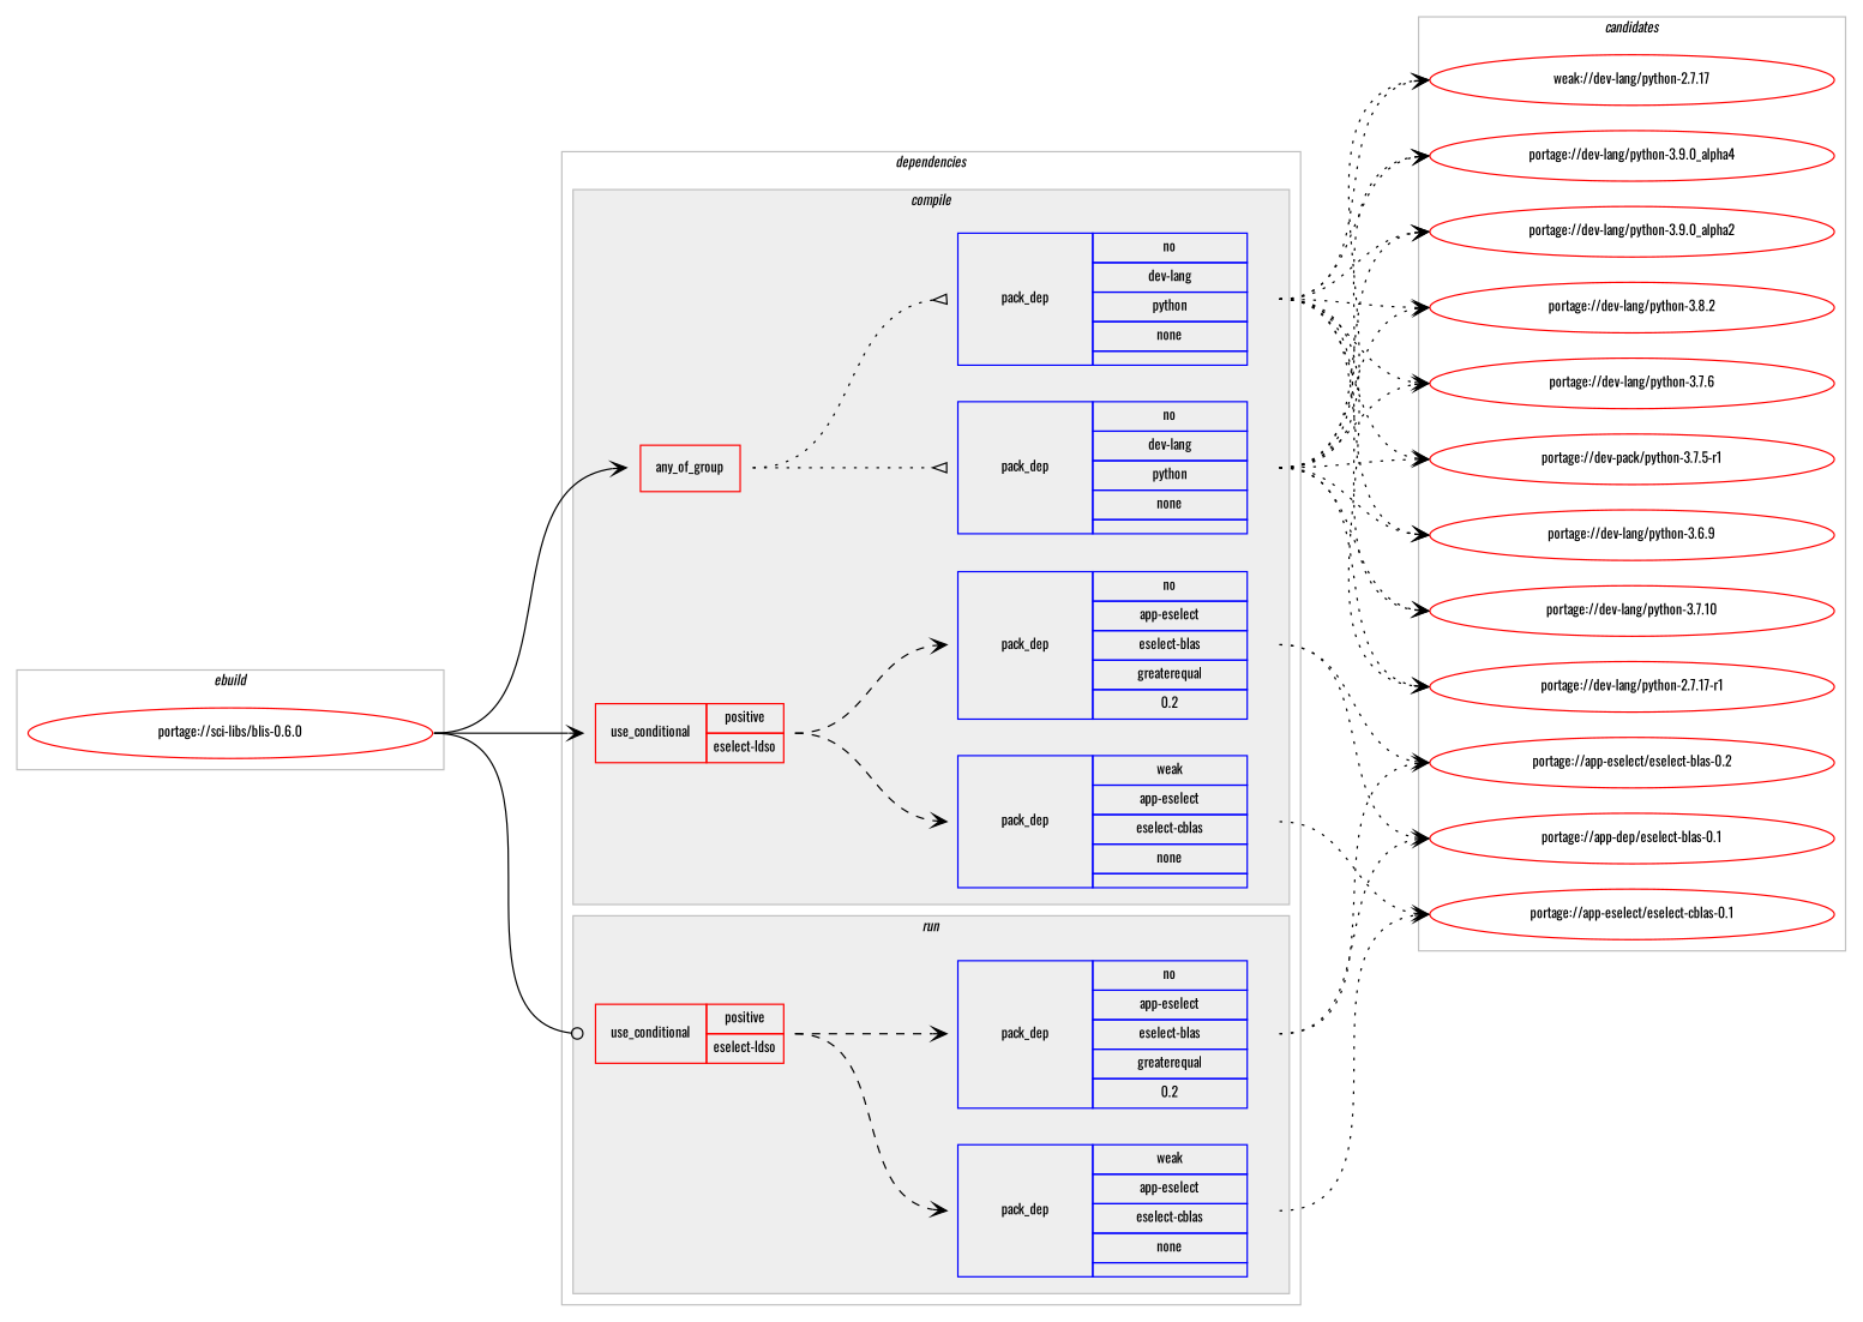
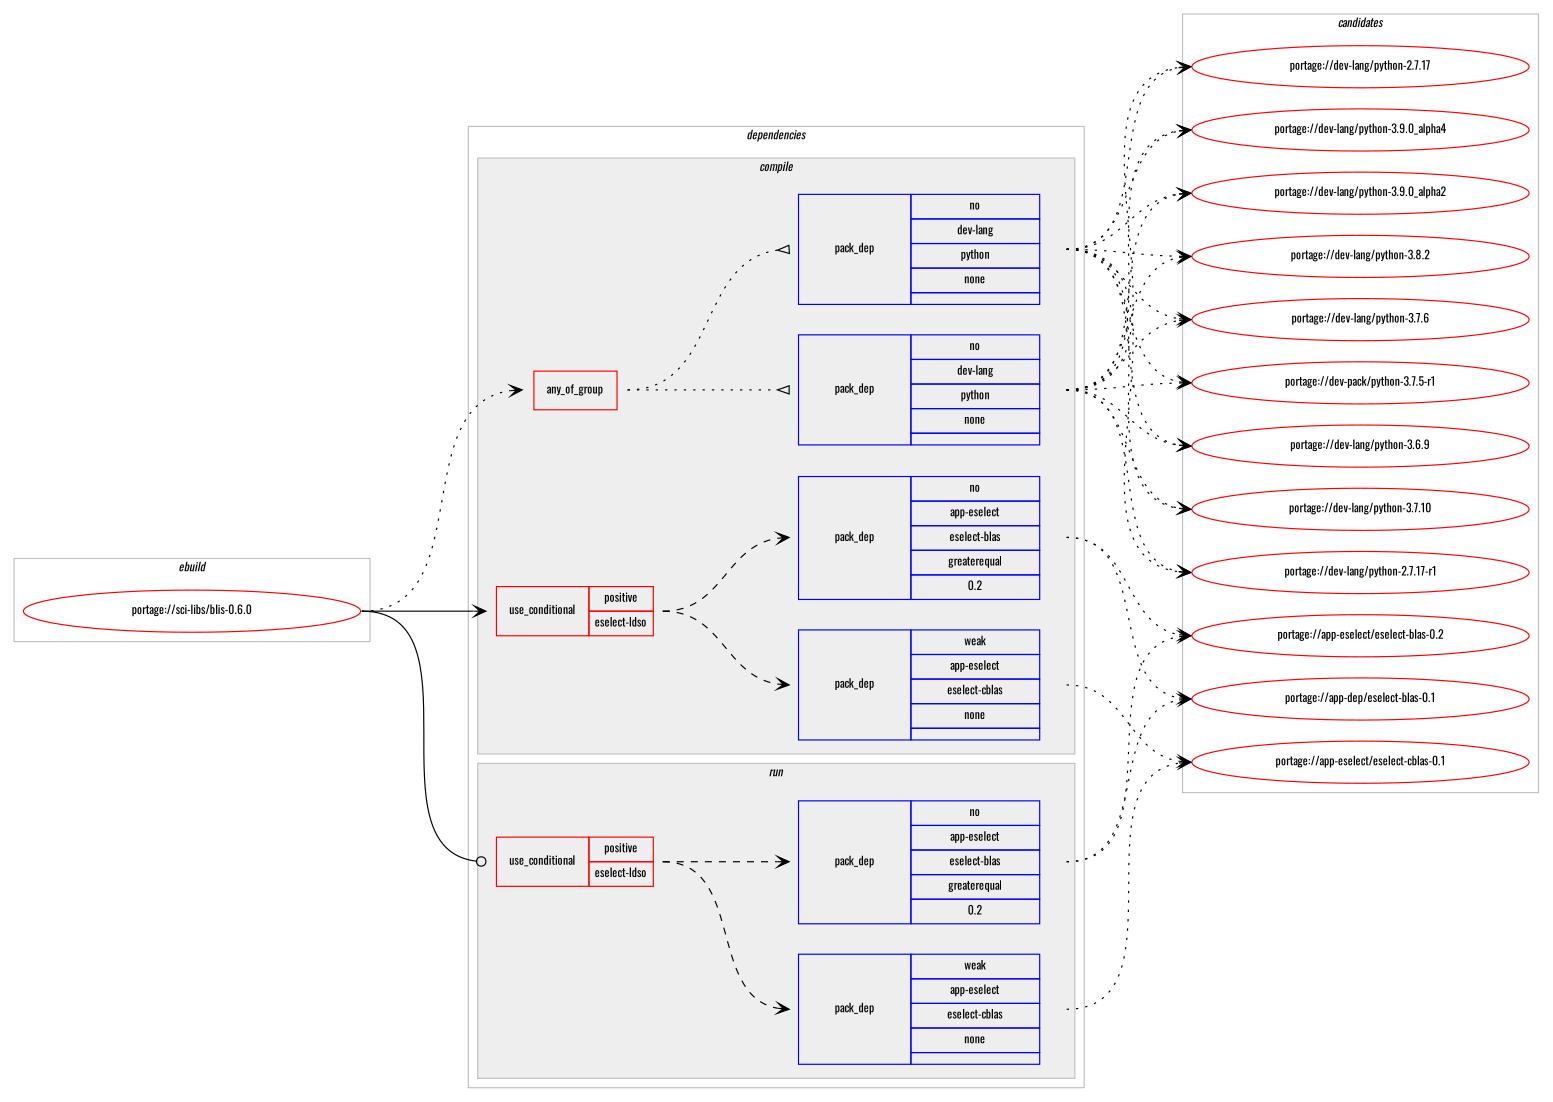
  digraph {
    compound=true
    concentrate=true
    fontname=Oswald
    fontsize=10
    newrank=true
    rankdir=LR
    ranksep=1.5
    node [color=red fontname=Oswald fontsize=10]
    edge [arrowhead=vee fontname=Oswald headport=w style=dotted tailport=e weight=100]
    n1 [label="portage://sci-libs/blis-0.6.0" width=4]
    n2 [color=blue label=<<TABLE BORDER="0" CELLBORDER="1" CELLSPACING="0" CELLPADDING="4" WIDTH="220"><TR><TD ROWSPAN="6" CELLPADDING="30">pack_dep</TD></TR><TR><TD WIDTH="110">no</TD></TR><TR><TD>dev-lang</TD></TR><TR><TD>python</TD></TR><TR><TD>none</TD></TR><TR><TD></TD></TR></TABLE>> shape=none]
    n3 [color=blue label=<<TABLE BORDER="0" CELLBORDER="1" CELLSPACING="0" CELLPADDING="4" WIDTH="220"><TR><TD ROWSPAN="6" CELLPADDING="30">pack_dep</TD></TR><TR><TD WIDTH="110">no</TD></TR><TR><TD>dev-lang</TD></TR><TR><TD>python</TD></TR><TR><TD>none</TD></TR><TR><TD></TD></TR></TABLE>> shape=none]
    n4 [label=<<TABLE BORDER="0" CELLBORDER="1" CELLSPACING="0" CELLPADDING="4"><TR><TD CELLPADDING="10">any_of_group</TD></TR></TABLE>> shape=none]
    n5 [color=blue label=<<TABLE BORDER="0" CELLBORDER="1" CELLSPACING="0" CELLPADDING="4" WIDTH="220"><TR><TD ROWSPAN="6" CELLPADDING="30">pack_dep</TD></TR><TR><TD WIDTH="110">weak</TD></TR><TR><TD>app-eselect</TD></TR><TR><TD>eselect-cblas</TD></TR><TR><TD>none</TD></TR><TR><TD></TD></TR></TABLE>> shape=none]
    n6 [color=blue label=<<TABLE BORDER="0" CELLBORDER="1" CELLSPACING="0" CELLPADDING="4" WIDTH="220"><TR><TD ROWSPAN="6" CELLPADDING="30">pack_dep</TD></TR><TR><TD WIDTH="110">no</TD></TR><TR><TD>app-eselect</TD></TR><TR><TD>eselect-blas</TD></TR><TR><TD>greaterequal</TD></TR><TR><TD>0.2</TD></TR></TABLE>> shape=none]
    n7 [label=<<TABLE BORDER="0" CELLBORDER="1" CELLSPACING="0" CELLPADDING="4"><TR><TD ROWSPAN="3" CELLPADDING="10">use_conditional</TD></TR><TR><TD>positive</TD></TR><TR><TD>eselect-ldso</TD></TR></TABLE>> shape=none]
    n8 [color=blue label=<<TABLE BORDER="0" CELLBORDER="1" CELLSPACING="0" CELLPADDING="4" WIDTH="220"><TR><TD ROWSPAN="6" CELLPADDING="30">pack_dep</TD></TR><TR><TD WIDTH="110">weak</TD></TR><TR><TD>app-eselect</TD></TR><TR><TD>eselect-cblas</TD></TR><TR><TD>none</TD></TR><TR><TD></TD></TR></TABLE>> shape=none]
    n9 [color=blue label=<<TABLE BORDER="0" CELLBORDER="1" CELLSPACING="0" CELLPADDING="4" WIDTH="220"><TR><TD ROWSPAN="6" CELLPADDING="30">pack_dep</TD></TR><TR><TD WIDTH="110">no</TD></TR><TR><TD>app-eselect</TD></TR><TR><TD>eselect-blas</TD></TR><TR><TD>greaterequal</TD></TR><TR><TD>0.2</TD></TR></TABLE>> shape=none]
    n10 [label=<<TABLE BORDER="0" CELLBORDER="1" CELLSPACING="0" CELLPADDING="4"><TR><TD ROWSPAN="3" CELLPADDING="10">use_conditional</TD></TR><TR><TD>positive</TD></TR><TR><TD>eselect-ldso</TD></TR></TABLE>> shape=none]
    n11 [label="portage://dev-lang/python-3.9.0_alpha4" width=4]
    n12 [label="portage://dev-lang/python-3.9.0_alpha2" width=4]
    n13 [label="portage://dev-lang/python-3.8.2" width=4]
    n14 [label="portage://dev-lang/python-3.7.6" width=4]
    n15 [label="portage://dev-pack/python-3.7.5-r1" width=4]
    n16 [label="portage://dev-lang/python-3.6.9" width=4]
    n17 [label="portage://dev-lang/python-3.7.10" width=4]
    n18 [label="portage://dev-lang/python-2.7.17-r1" width=4]
-   n19 [label="weak://dev-lang/python-2.7.17" width=4]
+   n19 [label="portage://dev-lang/python-2.7.17" width=4]
    n20 [label="portage://app-eselect/eselect-cblas-0.1" width=4]
    n21 [label="portage://app-eselect/eselect-blas-0.2" width=4]
    n22 [label="portage://app-dep/eselect-blas-0.1" width=4]
    subgraph cluster_1 {
      color=gray
      label=<<i>ebuild</i>>
      rank=same
      n1
    }
    subgraph cluster_2 {
      color=gray
      label=<<i>dependencies</i>>
      subgraph cluster_3 {
        color=gray
        fillcolor="#eeeeee"
        label=<<i>compile</i>>
        style=filled
        subgraph sub_4 {
          color=gray
          fillcolor="#eeeeee"
          label=<<i>compile</i>>
          style=filled
          n4
          subgraph sub_5 {
            color=gray
            fillcolor="#eeeeee"
            label=<<i>compile</i>>
            style=filled
            n2
          }
          subgraph sub_6 {
            color=gray
            fillcolor="#eeeeee"
            label=<<i>compile</i>>
            style=filled
            n3
          }
        }
        subgraph sub_7 {
          color=gray
          fillcolor="#eeeeee"
          label=<<i>compile</i>>
          style=filled
          n7
          subgraph sub_8 {
            color=gray
            fillcolor="#eeeeee"
            label=<<i>compile</i>>
            style=filled
            n5
          }
          subgraph sub_9 {
            color=gray
            fillcolor="#eeeeee"
            label=<<i>compile</i>>
            style=filled
            n6
          }
        }
      }
      subgraph cluster_10 {
        color=gray
        fillcolor="#eeeeee"
        label=<<i>compile and run</i>>
        style=filled
      }
      subgraph cluster_11 {
        color=gray
        fillcolor="#eeeeee"
        label=<<i>run</i>>
        style=filled
        subgraph sub_12 {
          color=gray
          fillcolor="#eeeeee"
          label=<<i>run</i>>
          style=filled
          n10
          subgraph sub_13 {
            color=gray
            fillcolor="#eeeeee"
            label=<<i>run</i>>
            style=filled
            n8
          }
          subgraph sub_14 {
            color=gray
            fillcolor="#eeeeee"
            label=<<i>run</i>>
            style=filled
            n9
          }
        }
      }
    }
    subgraph cluster_15 {
      color=gray
      label=<<i>candidates</i>>
      rank=same
      subgraph sub_16 {
        color=black
        label=<<i>candidates</i>>
        nodesep=1
        rank=same
        n11
        n12
        n13
        n14
        n15
        n16
        n17
        n18
        n19
      }
      subgraph sub_17 {
        color=black
        label=<<i>candidates</i>>
        nodesep=1
        rank=same
        n11
        n12
        n13
        n14
        n15
        n16
        n17
        n18
        n19
      }
      subgraph sub_18 {
        color=black
        label=<<i>candidates</i>>
        nodesep=1
        rank=same
        n20
      }
      subgraph sub_19 {
        color=black
        label=<<i>candidates</i>>
        nodesep=1
        rank=same
        n21
        n22
      }
      subgraph sub_20 {
        color=black
        label=<<i>candidates</i>>
        nodesep=1
        rank=same
        n21
        n22
      }
      subgraph sub_21 {
        color=black
        label=<<i>candidates</i>>
        nodesep=1
        rank=same
        n20
      }
    }
-   n1 -> n4 [style=solid weight=20]
+   n1 -> n4 [weight=20]
    n1 -> n7 [style=solid weight=20]
    n1 -> n10 [arrowhead=odot style=solid weight=20]
    n2 -> n11
    n2 -> n12
    n2 -> n13
    n2 -> n14
    n2 -> n15
    n2 -> n16
    n2 -> n17
    n2 -> n18
    n2 -> n19
    n3 -> n11
    n3 -> n12
    n3 -> n13
    n3 -> n14
    n3 -> n15
    n3 -> n16
    n3 -> n17
    n3 -> n18
    n3 -> n19
    n4 -> n2 [arrowhead=oinv weight=20]
    n4 -> n3 [arrowhead=oinv weight=20]
    n5 -> n20
    n6 -> n21
    n6 -> n22
    n7 -> n5 [style=dashed weight=20]
    n7 -> n6 [style=dashed weight=20]
    n8 -> n20
    n9 -> n21
    n9 -> n22
    n10 -> n8 [style=dashed weight=20]
    n10 -> n9 [style=dashed weight=20]
  }
